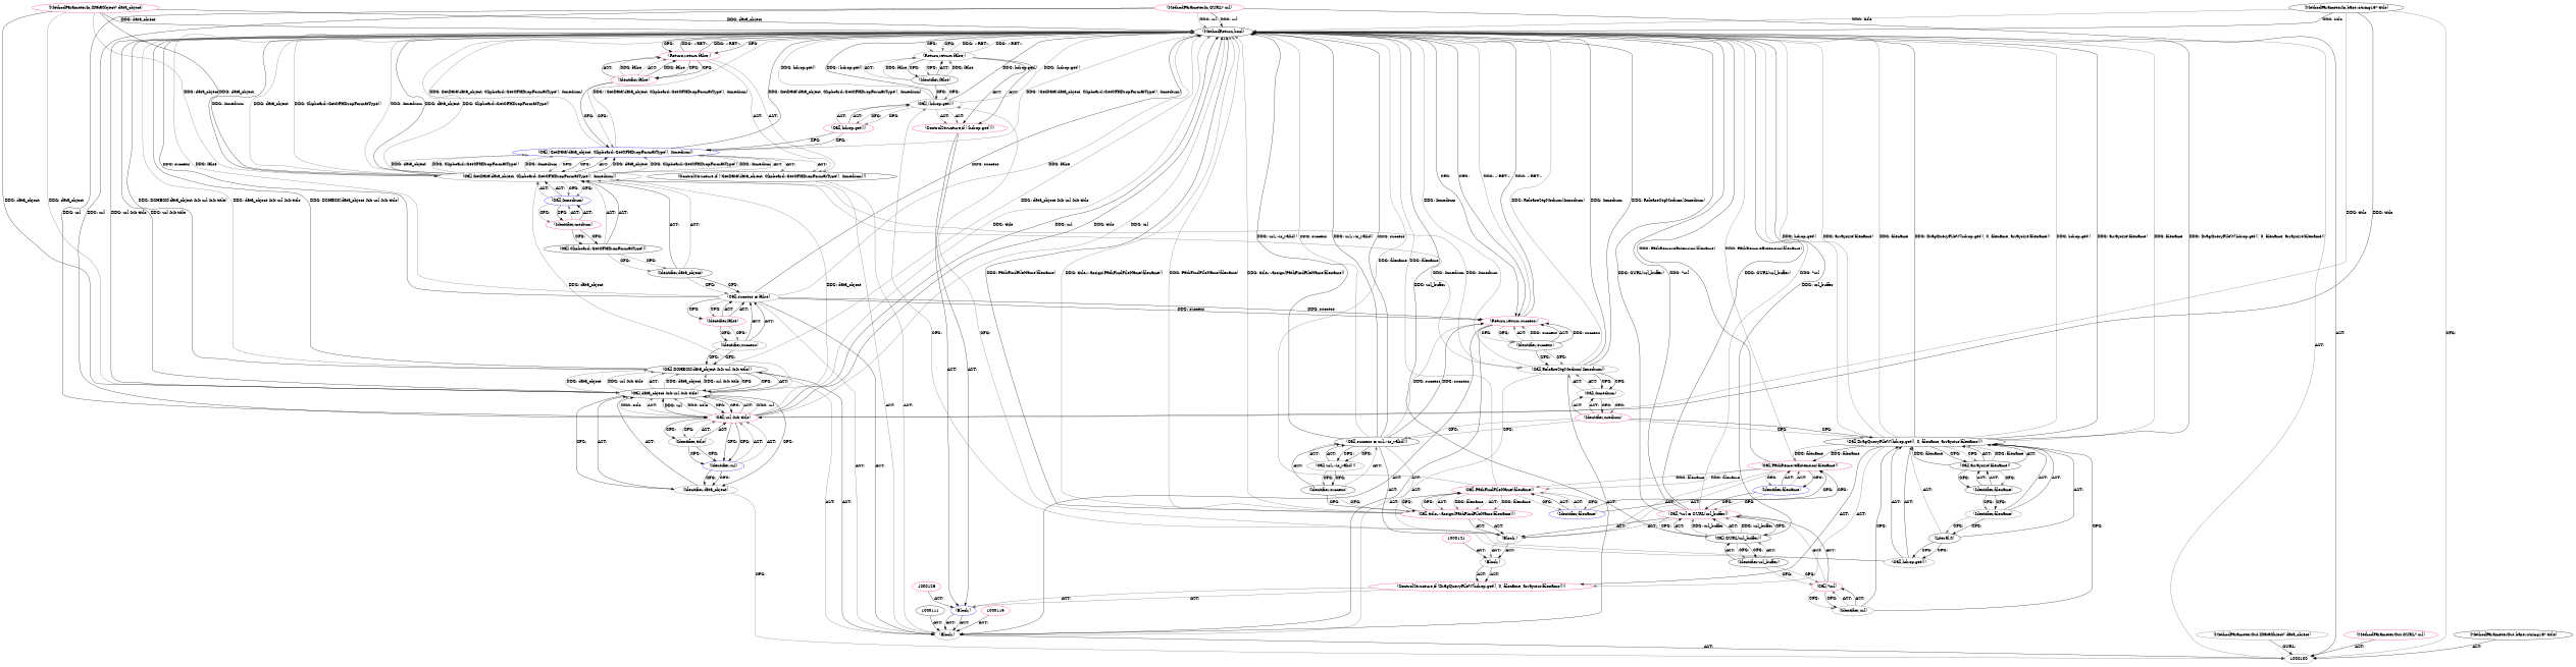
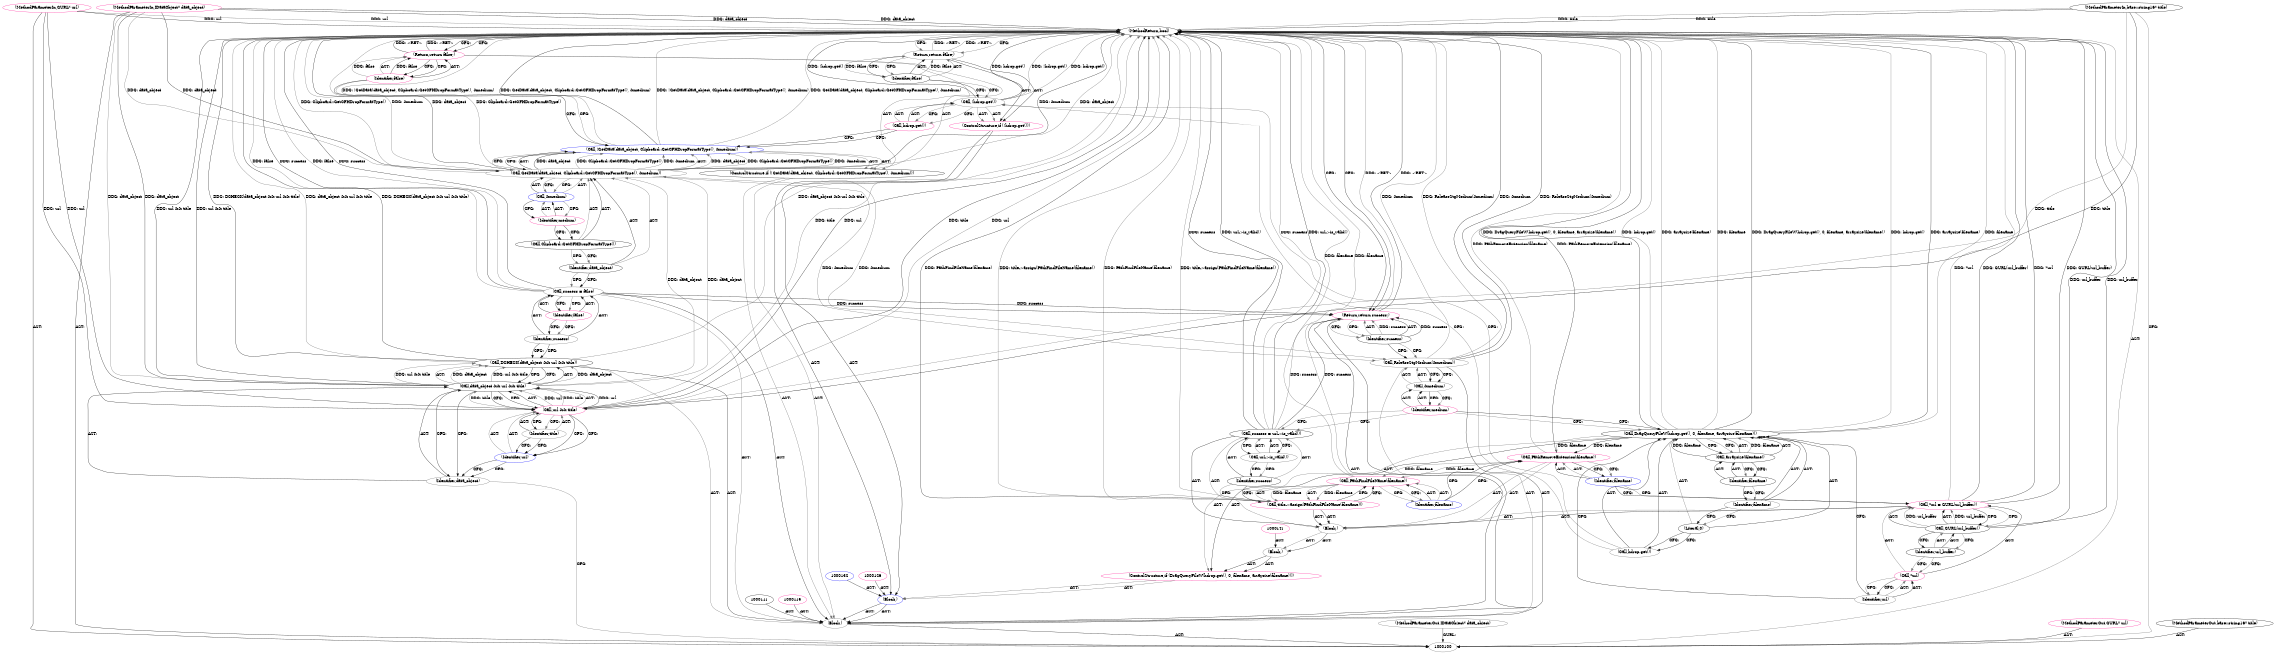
  digraph {
    node [color=deeppink]
    edge [color=black]
    n1 [color=black label="(MethodReturn,bool)"]
    n2 [color=gray40 label="(Return,return false;)"]
    n3 [label="(Return,return success;)"]
    n4 [label="(Return,return false;)"]
    1000100 [color=gray40]
    n6 [label="(ControlStructure,if (!hdrop.get()))"]
    n7 [color=black label="(Identifier,false)"]
    n8 [color=gray40 label="(Block,)"]
    n9 [color=black label="(Identifier,success)"]
    n10 [color=black label="(ControlStructure,if (!GetData(data_object, Clipboard::GetCFHDropFormatType(), &medium)))"]
    n11 [label="(Identifier,false)"]
    n12 [label="(MethodParameterIn,IDataObject* data_object)"]
    n13 [color=black label="(Call,data_object && url && title)"]
    n14 [color=gray40 label="(Call,GetData(data_object, Clipboard::GetCFHDropFormatType(), &medium))"]
    n15 [label="(Call,url && title)"]
    n16 [color=gray40 label="(Identifier,data_object)"]
    n17 [color=black label="(Call,DCHECK(data_object && url && title))"]
    n18 [color=blue label="(Call,!GetData(data_object, Clipboard::GetCFHDropFormatType(), &medium))"]
    n19 [color=gray40 label="(Call,ReleaseStgMedium(&medium))"]
    n20 [color=blue label="(Call,&medium)"]
    n21 [color=gray40 label="(MethodParameterOut,IDataObject* data_object)"]
    n22 [color=blue label="(Block,)"]
    n23 [color=gray40 label="(Call,!hdrop.get())"]
    n24 [label="(Call,hdrop.get())"]
    n25 [color=gray40 label="(Call,hdrop.get())"]
    n26 [color=black label="(Call,DragQueryFileW(hdrop.get(), 0, filename, arraysize(filename)))"]
    n27 [label="(ControlStructure,if (DragQueryFileW(hdrop.get(), 0, filename, arraysize(filename))))"]
    n28 [color=black label="(Call,arraysize(filename))"]
    n29 [label="(Call,PathRemoveExtension(filename))"]
    n30 [color=black label="(Literal,0)"]
    n31 [color=gray40 label="(Identifier,filename)"]
    n32 [color=black label="(Identifier,filename)"]
    n33 [color=gray40 label="(Block,)"]
    n34 [color=blue label="(Identifier,filename)"]
    n35 [label="(Call,PathFindFileName(filename))"]
    n36 [color=gray40 label="(Block,)"]
    n37 [label="(MethodParameterIn,GURL* url)"]
    n38 [color=blue label="(Identifier,url)"]
    n39 [color=gray40 label="(Identifier,title)"]
    n40 [label="(MethodParameterOut,GURL* url)"]
    n41 [color=black label="(Call,GURL(url_buffer))"]
    n42 [color=black label="(Identifier,url_buffer)"]
    n43 [label="(Call,*url = GURL(url_buffer))"]
    n44 [label="(Call,*url)"]
    n45 [color=gray40 label="(Identifier,url)"]
    n46 [color=blue label="(Identifier,filename)"]
    n47 [label="(Call,title->assign(PathFindFileName(filename)))"]
    n48 [color=black label="(MethodParameterIn,base::string16* title)"]
    n49 [color=black label="(MethodParameterOut,base::string16* title)"]
    n50 [color=gray40 label="(Call,url->is_valid())"]
    n51 [color=black label="(Call,success = url->is_valid())"]
    n52 [color=black label="(Identifier,success)"]
    n53 [color=gray40 label="(Call,&medium)"]
    n54 [label="(Identifier,medium)"]
    n55 [label="(Identifier,false)"]
    n56 [color=gray40 label="(Call,success = false)"]
    n57 [color=gray40 label="(Identifier,success)"]
    n58 [color=black label="(Identifier,data_object)"]
    n59 [color=black label="(Call,Clipboard::GetCFHDropFormatType())"]
    n60 [label="(Identifier,medium)"]
    1000126
+   1000132 [color=blue]
    1000141
    1000111 [color=black]
    1000115
    n1 -> n2 [color=gray40 label="CFG: "]
    n1 -> n2 [color=gray40 label="CFG: "]
    n1 -> n3 [label="CFG: "]
    n1 -> n3 [label="CFG: "]
    n1 -> n4 [label="CFG: "]
    n1 -> n4 [label="CFG: "]
    n1 -> 1000100 [color=gray40 label="AST: "]
    n2 -> n1 [color=gray40 label="DDG: <RET>"]
    n2 -> n1 [color=gray40 label="DDG: <RET>"]
    n2 -> n6 [label="AST: "]
    n2 -> n6 [label="AST: "]
    n2 -> n7 [label="CFG: "]
    n2 -> n7 [color=gray40 label="CFG: "]
    n3 -> n1 [color=gray40 label="DDG: <RET>"]
    n3 -> n1 [label="DDG: <RET>"]
    n3 -> n8 [label="AST: "]
    n3 -> n8 [label="AST: "]
    n3 -> n9 [color=gray40 label="CFG: "]
    n3 -> n9 [color=gray40 label="CFG: "]
    n4 -> n1 [label="DDG: <RET>"]
    n4 -> n1 [label="DDG: <RET>"]
    n4 -> n10 [color=gray40 label="AST: "]
    n4 -> n10 [color=gray40 label="AST: "]
    n4 -> n11 [label="CFG: "]
    n4 -> n11 [label="CFG: "]
    n6 -> n22 [label="AST: "]
    n6 -> n22 [label="AST: "]
    n7 -> n2 [label="AST: "]
    n7 -> n2 [color=gray40 label="DDG: false"]
    n7 -> n2 [color=gray40 label="AST: "]
    n7 -> n2 [color=gray40 label="DDG: false"]
    n7 -> n23 [label="CFG: "]
    n7 -> n23 [color=gray40 label="CFG: "]
    n8 -> 1000100 [label="AST: "]
    n9 -> n3 [color=gray40 label="AST: "]
    n9 -> n3 [color=gray40 label="DDG: success"]
    n9 -> n3 [label="AST: "]
    n9 -> n3 [label="DDG: success"]
    n9 -> n19 [label="CFG: "]
    n9 -> n19 [color=gray40 label="CFG: "]
    n10 -> n8 [color=gray40 label="AST: "]
    n10 -> n8 [color=gray40 label="AST: "]
    n11 -> n4 [label="AST: "]
    n11 -> n4 [color=gray40 label="DDG: false"]
    n11 -> n4 [color=gray40 label="AST: "]
    n11 -> n4 [label="DDG: false"]
    n11 -> n18 [color=gray40 label="CFG: "]
    n11 -> n18 [label="CFG: "]
    n12 -> n1 [label="DDG: data_object"]
    n12 -> n1 [label="DDG: data_object"]
+   n12 -> 1000100 [label="AST: "]
    n12 -> n13 [label="DDG: data_object"]
    n12 -> n13 [color=gray40 label="DDG: data_object"]
    n12 -> n14 [color=gray40 label="DDG: data_object"]
    n12 -> n14 [label="DDG: data_object"]
    n13 -> n1 [label="DDG: url && title"]
    n13 -> n1 [label="DDG: url && title"]
    n13 -> n14 [color=gray40 label="DDG: data_object"]
    n13 -> n14 [color=gray40 label="DDG: data_object"]
    n13 -> n15 [label="CFG: "]
    n13 -> n15 [label="CFG: "]
    n13 -> n16 [label="CFG: "]
    n13 -> n16 [label="CFG: "]
    n13 -> n17 [label="AST: "]
    n13 -> n17 [color=gray40 label="DDG: data_object"]
    n13 -> n17 [color=gray40 label="DDG: url && title"]
    n13 -> n17 [color=gray40 label="AST: "]
    n13 -> n17 [color=gray40 label="DDG: data_object"]
    n13 -> n17 [color=gray40 label="DDG: url && title"]
    n14 -> n1 [label="DDG: &medium"]
    n14 -> n1 [color=gray40 label="DDG: data_object"]
    n14 -> n1 [color=gray40 label="DDG: Clipboard::GetCFHDropFormatType()"]
    n14 -> n1 [color=gray40 label="DDG: &medium"]
    n14 -> n1 [label="DDG: data_object"]
    n14 -> n1 [color=gray40 label="DDG: Clipboard::GetCFHDropFormatType()"]
    n14 -> n18 [label="AST: "]
    n14 -> n18 [label="DDG: data_object"]
    n14 -> n18 [color=gray40 label="DDG: Clipboard::GetCFHDropFormatType()"]
    n14 -> n18 [color=gray40 label="DDG: &medium"]
    n14 -> n18 [color=gray40 label="AST: "]
    n14 -> n18 [color=gray40 label="DDG: data_object"]
    n14 -> n18 [color=gray40 label="DDG: Clipboard::GetCFHDropFormatType()"]
    n14 -> n18 [color=gray40 label="DDG: &medium"]
    n14 -> n19 [color=gray40 label="DDG: &medium"]
    n14 -> n19 [color=gray40 label="DDG: &medium"]
    n14 -> n20 [color=gray40 label="CFG: "]
    n14 -> n20 [color=gray40 label="CFG: "]
    n15 -> n1 [color=gray40 label="DDG: title"]
    n15 -> n1 [label="DDG: url"]
    n15 -> n1 [label="DDG: title"]
    n15 -> n1 [color=gray40 label="DDG: url"]
    n15 -> n13 [label="AST: "]
    n15 -> n13 [color=gray40 label="DDG: url"]
    n15 -> n13 [color=gray40 label="DDG: title"]
    n15 -> n13 [color=gray40 label="AST: "]
    n15 -> n13 [label="DDG: url"]
    n15 -> n13 [color=gray40 label="DDG: title"]
    n15 -> n38 [label="CFG: "]
    n15 -> n38 [label="CFG: "]
    n15 -> n39 [label="CFG: "]
    n15 -> n39 [color=gray40 label="CFG: "]
    n16 -> 1000100 [color=gray40 label="CFG: "]
    n16 -> n13 [label="AST: "]
    n16 -> n13 [label="AST: "]
    n17 -> n1 [label="DDG: DCHECK(data_object && url && title)"]
    n17 -> n1 [color=gray40 label="DDG: data_object && url && title"]
    n17 -> n1 [label="DDG: DCHECK(data_object && url && title)"]
    n17 -> n1 [color=gray40 label="DDG: data_object && url && title"]
    n17 -> n8 [color=gray40 label="AST: "]
    n17 -> n8 [label="AST: "]
    n17 -> n13 [label="CFG: "]
    n17 -> n13 [label="CFG: "]
    n18 -> n1 [color=gray40 label="DDG: !GetData(data_object, Clipboard::GetCFHDropFormatType(), &medium)"]
    n18 -> n1 [label="DDG: GetData(data_object, Clipboard::GetCFHDropFormatType(), &medium)"]
    n18 -> n1 [color=gray40 label="DDG: !GetData(data_object, Clipboard::GetCFHDropFormatType(), &medium)"]
    n18 -> n1 [color=gray40 label="DDG: GetData(data_object, Clipboard::GetCFHDropFormatType(), &medium)"]
    n18 -> n10 [color=gray40 label="AST: "]
    n18 -> n10 [color=gray40 label="AST: "]
    n18 -> n14 [label="CFG: "]
    n18 -> n14 [color=gray40 label="CFG: "]
    n19 -> n1 [color=gray40 label="DDG: &medium"]
    n19 -> n1 [color=gray40 label="DDG: ReleaseStgMedium(&medium)"]
    n19 -> n1 [label="DDG: &medium"]
    n19 -> n1 [label="DDG: ReleaseStgMedium(&medium)"]
    n19 -> n8 [color=gray40 label="AST: "]
    n19 -> n8 [label="AST: "]
    n19 -> n53 [label="CFG: "]
    n19 -> n53 [label="CFG: "]
    n20 -> n14 [color=gray40 label="AST: "]
    n20 -> n14 [label="AST: "]
    n20 -> n60 [color=gray40 label="CFG: "]
    n20 -> n60 [label="CFG: "]
    n21 -> 1000100 [label="GURL: "]
    n22 -> n8 [label="AST: "]
    n22 -> n8 [label="AST: "]
    n23 -> n1 [label="DDG: hdrop.get()"]
    n23 -> n1 [color=gray40 label="DDG: !hdrop.get()"]
    n23 -> n1 [color=gray40 label="DDG: hdrop.get()"]
    n23 -> n1 [label="DDG: !hdrop.get()"]
    n23 -> n6 [color=gray40 label="AST: "]
    n23 -> n6 [color=gray40 label="AST: "]
    n23 -> n24 [color=gray40 label="CFG: "]
    n23 -> n24 [color=gray40 label="CFG: "]
    n24 -> n18 [label="CFG: "]
    n24 -> n18 [label="CFG: "]
    n24 -> n23 [color=gray40 label="AST: "]
    n24 -> n23 [label="AST: "]
    n25 -> n23 [color=gray40 label="CFG: "]
    n25 -> n23 [color=gray40 label="CFG: "]
    n25 -> n26 [label="AST: "]
    n25 -> n26 [label="AST: "]
    n26 -> n1 [label="DDG: DragQueryFileW(hdrop.get(), 0, filename, arraysize(filename))"]
    n26 -> n1 [color=gray40 label="DDG: hdrop.get()"]
    n26 -> n1 [label="DDG: arraysize(filename)"]
    n26 -> n1 [color=gray40 label="DDG: filename"]
    n26 -> n1 [label="DDG: DragQueryFileW(hdrop.get(), 0, filename, arraysize(filename))"]
    n26 -> n1 [color=gray40 label="DDG: hdrop.get()"]
    n26 -> n1 [color=gray40 label="DDG: arraysize(filename)"]
    n26 -> n1 [color=gray40 label="DDG: filename"]
    n26 -> n27 [label="AST: "]
    n26 -> n27 [color=gray40 label="AST: "]
    n26 -> n28 [label="CFG: "]
    n26 -> n28 [color=gray40 label="CFG: "]
    n26 -> n29 [label="DDG: filename"]
    n26 -> n29 [color=gray40 label="DDG: filename"]
    n27 -> n22 [color=gray40 label="AST: "]
    n27 -> n22 [color=gray40 label="AST: "]
    n28 -> n26 [label="AST: "]
    n28 -> n26 [color=gray40 label="DDG: filename"]
    n28 -> n26 [label="AST: "]
    n28 -> n26 [label="DDG: filename"]
    n28 -> n32 [color=gray40 label="CFG: "]
    n28 -> n32 [label="CFG: "]
    n29 -> n1 [label="DDG: PathRemoveExtension(filename)"]
    n29 -> n1 [color=gray40 label="DDG: PathRemoveExtension(filename)"]
    n29 -> n33 [color=gray40 label="AST: "]
    n29 -> n33 [color=gray40 label="AST: "]
    n29 -> n34 [label="CFG: "]
    n29 -> n34 [color=gray40 label="CFG: "]
    n29 -> n35 [color=gray40 label="DDG: filename"]
    n29 -> n35 [color=gray40 label="DDG: filename"]
    n30 -> n25 [label="CFG: "]
    n30 -> n25 [label="CFG: "]
    n30 -> n26 [label="AST: "]
    n30 -> n26 [color=gray40 label="AST: "]
    n31 -> n26 [label="AST: "]
    n31 -> n26 [label="AST: "]
    n31 -> n30 [label="CFG: "]
    n31 -> n30 [color=gray40 label="CFG: "]
    n32 -> n28 [label="AST: "]
    n32 -> n28 [label="AST: "]
    n32 -> n31 [label="CFG: "]
    n32 -> n31 [color=gray40 label="CFG: "]
    n33 -> n36 [label="AST: "]
    n33 -> n36 [color=gray40 label="AST: "]
    n34 -> n29 [label="AST: "]
    n34 -> n29 [color=gray40 label="AST: "]
    n34 -> n43 [color=gray40 label="CFG: "]
    n34 -> n43 [label="CFG: "]
    n35 -> n1 [color=gray40 label="DDG: filename"]
    n35 -> n1 [color=gray40 label="DDG: filename"]
    n35 -> n46 [color=gray40 label="CFG: "]
    n35 -> n46 [color=gray40 label="CFG: "]
    n35 -> n47 [color=gray40 label="AST: "]
    n35 -> n47 [color=gray40 label="DDG: filename"]
    n35 -> n47 [color=gray40 label="AST: "]
    n35 -> n47 [color=gray40 label="DDG: filename"]
    n36 -> n27 [label="AST: "]
    n36 -> n27 [label="AST: "]
    n37 -> n1 [color=gray40 label="DDG: url"]
    n37 -> n1 [label="DDG: url"]
    n37 -> 1000100 [label="AST: "]
    n37 -> n15 [label="DDG: url"]
    n37 -> n15 [label="DDG: url"]
    n38 -> n15 [color=gray40 label="AST: "]
    n38 -> n15 [color=gray40 label="AST: "]
    n38 -> n16 [label="CFG: "]
    n38 -> n16 [label="CFG: "]
    n39 -> n15 [color=gray40 label="AST: "]
    n39 -> n15 [label="AST: "]
    n39 -> n38 [label="CFG: "]
    n39 -> n38 [label="CFG: "]
    n40 -> 1000100 [label="AST: "]
    n41 -> n1 [label="DDG: url_buffer"]
    n41 -> n1 [label="DDG: url_buffer"]
    n41 -> n42 [color=gray40 label="CFG: "]
    n41 -> n42 [label="CFG: "]
    n41 -> n43 [label="AST: "]
    n41 -> n43 [color=gray40 label="DDG: url_buffer"]
    n41 -> n43 [label="AST: "]
    n41 -> n43 [color=gray40 label="DDG: url_buffer"]
    n42 -> n41 [color=gray40 label="AST: "]
    n42 -> n41 [label="AST: "]
    n42 -> n44 [color=gray40 label="CFG: "]
    n42 -> n44 [color=gray40 label="CFG: "]
    n43 -> n1 [label="DDG: GURL(url_buffer)"]
    n43 -> n1 [color=gray40 label="DDG: *url"]
    n43 -> n1 [label="DDG: GURL(url_buffer)"]
    n43 -> n1 [label="DDG: *url"]
    n43 -> n33 [label="AST: "]
    n43 -> n33 [color=gray40 label="AST: "]
    n43 -> n41 [color=gray40 label="CFG: "]
    n43 -> n41 [label="CFG: "]
    n44 -> n43 [color=gray40 label="AST: "]
    n44 -> n43 [label="AST: "]
    n44 -> n45 [color=gray40 label="CFG: "]
    n44 -> n45 [label="CFG: "]
    n45 -> n26 [label="CFG: "]
    n45 -> n26 [label="CFG: "]
    n45 -> n44 [color=gray40 label="AST: "]
    n45 -> n44 [label="AST: "]
    n46 -> n29 [label="CFG: "]
    n46 -> n29 [label="CFG: "]
    n46 -> n35 [label="AST: "]
    n46 -> n35 [color=gray40 label="AST: "]
    n47 -> n1 [label="DDG: PathFindFileName(filename)"]
    n47 -> n1 [color=gray40 label="DDG: title->assign(PathFindFileName(filename))"]
    n47 -> n1 [color=gray40 label="DDG: PathFindFileName(filename)"]
    n47 -> n1 [color=gray40 label="DDG: title->assign(PathFindFileName(filename))"]
    n47 -> n33 [label="AST: "]
    n47 -> n33 [label="AST: "]
    n47 -> n35 [label="CFG: "]
    n47 -> n35 [label="CFG: "]
    n48 -> n1 [label="DDG: title"]
    n48 -> n1 [color=gray40 label="DDG: title"]
    n48 -> 1000100 [color=gray40 label="CFG: "]
    n48 -> n15 [color=gray40 label="DDG: title"]
    n48 -> n15 [label="DDG: title"]
    n49 -> 1000100 [label="AST: "]
    n50 -> n51 [color=gray40 label="AST: "]
    n50 -> n51 [label="AST: "]
    n50 -> n52 [color=gray40 label="CFG: "]
    n50 -> n52 [label="CFG: "]
    n51 -> n1 [color=gray40 label="DDG: success"]
    n51 -> n1 [label="DDG: url->is_valid()"]
    n51 -> n1 [label="DDG: success"]
    n51 -> n1 [label="DDG: url->is_valid()"]
    n51 -> n3 [color=gray40 label="DDG: success"]
    n51 -> n3 [label="DDG: success"]
    n51 -> n33 [label="AST: "]
    n51 -> n33 [color=gray40 label="AST: "]
    n51 -> n50 [label="CFG: "]
    n51 -> n50 [label="CFG: "]
    n52 -> n47 [color=gray40 label="CFG: "]
    n52 -> n47 [label="CFG: "]
    n52 -> n51 [color=gray40 label="AST: "]
    n52 -> n51 [label="AST: "]
    n53 -> n19 [color=gray40 label="AST: "]
    n53 -> n19 [color=gray40 label="AST: "]
    n53 -> n54 [label="CFG: "]
    n53 -> n54 [color=gray40 label="CFG: "]
    n54 -> n26 [color=gray40 label="CFG: "]
    n54 -> n26 [label="CFG: "]
    n54 -> n51 [color=gray40 label="CFG: "]
    n54 -> n51 [color=gray40 label="CFG: "]
    n54 -> n53 [label="AST: "]
    n54 -> n53 [label="AST: "]
    n55 -> n56 [label="AST: "]
    n55 -> n56 [label="AST: "]
    n55 -> n57 [color=gray40 label="CFG: "]
    n55 -> n57 [label="CFG: "]
    n56 -> n1 [color=gray40 label="DDG: false"]
    n56 -> n1 [label="DDG: success"]
    n56 -> n1 [color=gray40 label="DDG: false"]
    n56 -> n1 [label="DDG: success"]
    n56 -> n3 [label="DDG: success"]
    n56 -> n3 [label="DDG: success"]
    n56 -> n8 [color=gray40 label="AST: "]
    n56 -> n8 [label="AST: "]
    n56 -> n55 [label="CFG: "]
    n56 -> n55 [color=gray40 label="CFG: "]
    n57 -> n17 [label="CFG: "]
    n57 -> n17 [label="CFG: "]
    n57 -> n56 [label="AST: "]
    n57 -> n56 [label="AST: "]
    n58 -> n14 [label="AST: "]
    n58 -> n14 [color=gray40 label="AST: "]
    n58 -> n56 [label="CFG: "]
    n58 -> n56 [color=gray40 label="CFG: "]
    n59 -> n14 [color=gray40 label="AST: "]
    n59 -> n14 [label="AST: "]
    n59 -> n58 [color=gray40 label="CFG: "]
    n59 -> n58 [color=gray40 label="CFG: "]
    n60 -> n20 [color=gray40 label="AST: "]
    n60 -> n20 [label="AST: "]
    n60 -> n59 [label="CFG: "]
    n60 -> n59 [label="CFG: "]
    1000126 -> n22 [label="AST: "]
+   1000132 -> n22 [label="AST: "]
    1000141 -> n36 [label="AST: "]
    1000111 -> n8 [label="AST: "]
    1000115 -> n8 [label="AST: "]
  }
